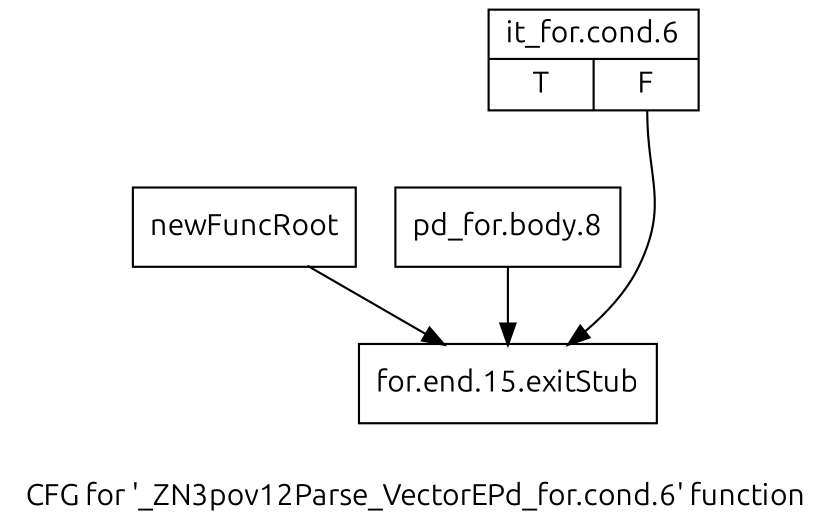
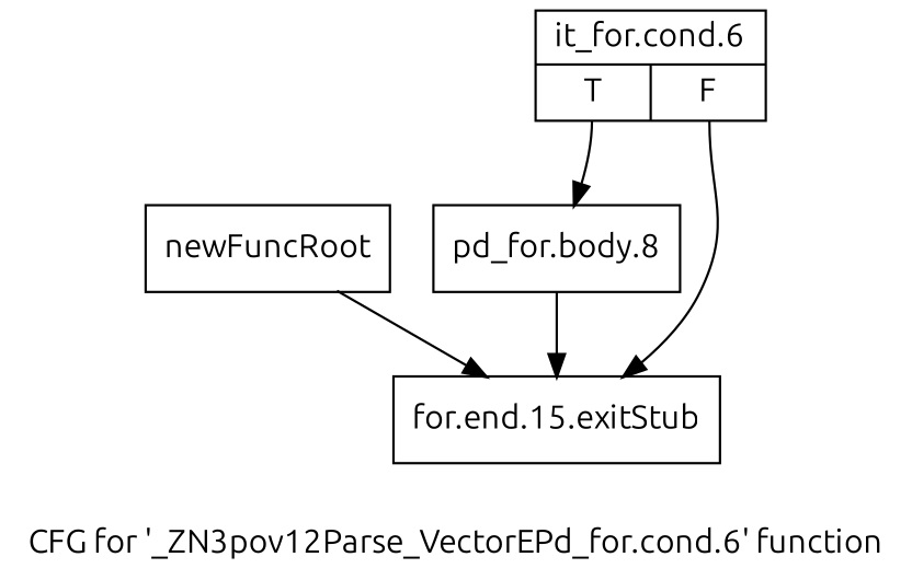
  digraph {
    fontname=Ubuntu
    label="CFG for '_ZN3pov12Parse_VectorEPd_for.cond.6' function"
    node [fontname=Ubuntu shape=record]
    edge [fontname=Ubuntu]
    n1 [label="{newFuncRoot}"]
    n2 [label="{for.end.15.exitStub}"]
    n3 [label="{it_for.cond.6|{<s0>T|<s1>F}}"]
    n4 [label="{pd_for.body.8}"]
    n1 -> n2
    n3 -> n2 [tailport=s1]
+   n3 -> n4 [tailport=s0]
    n4 -> n2
  }
